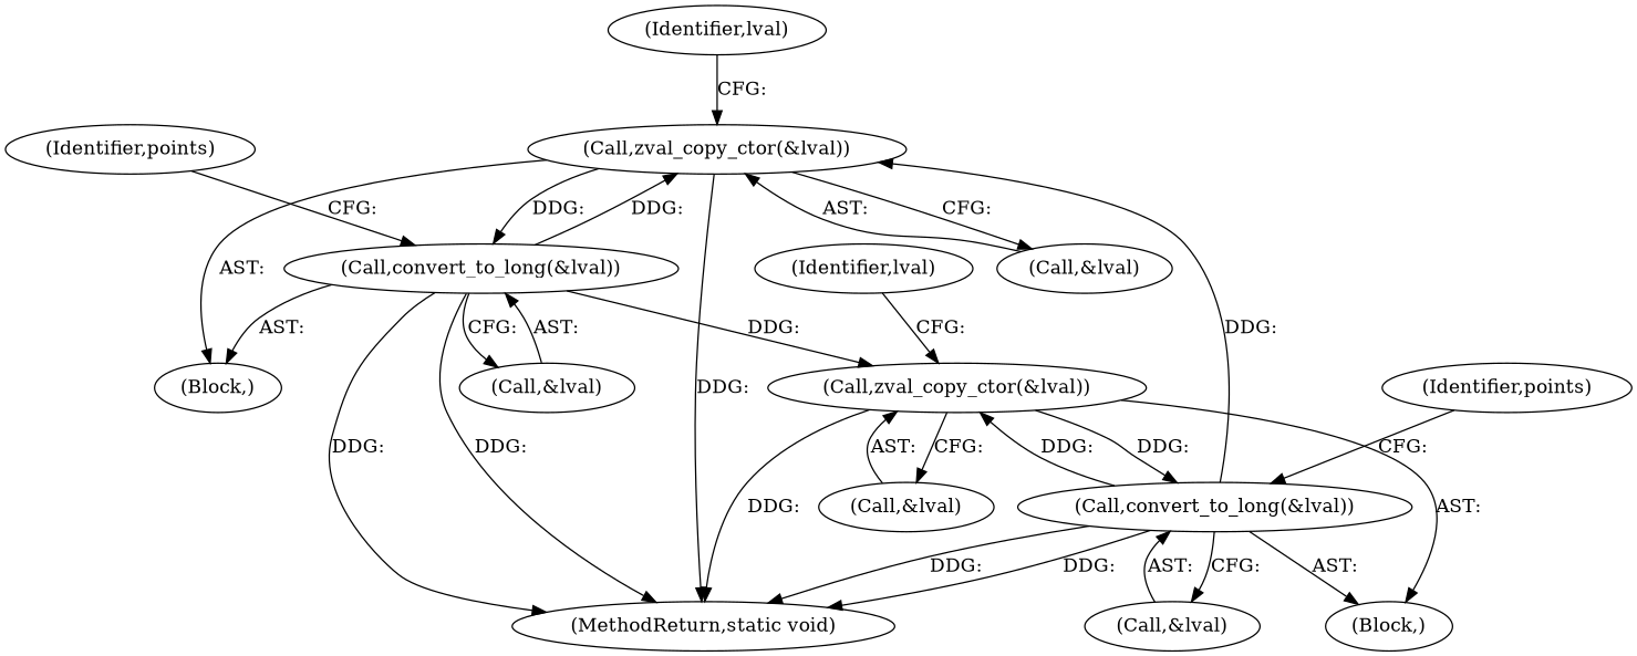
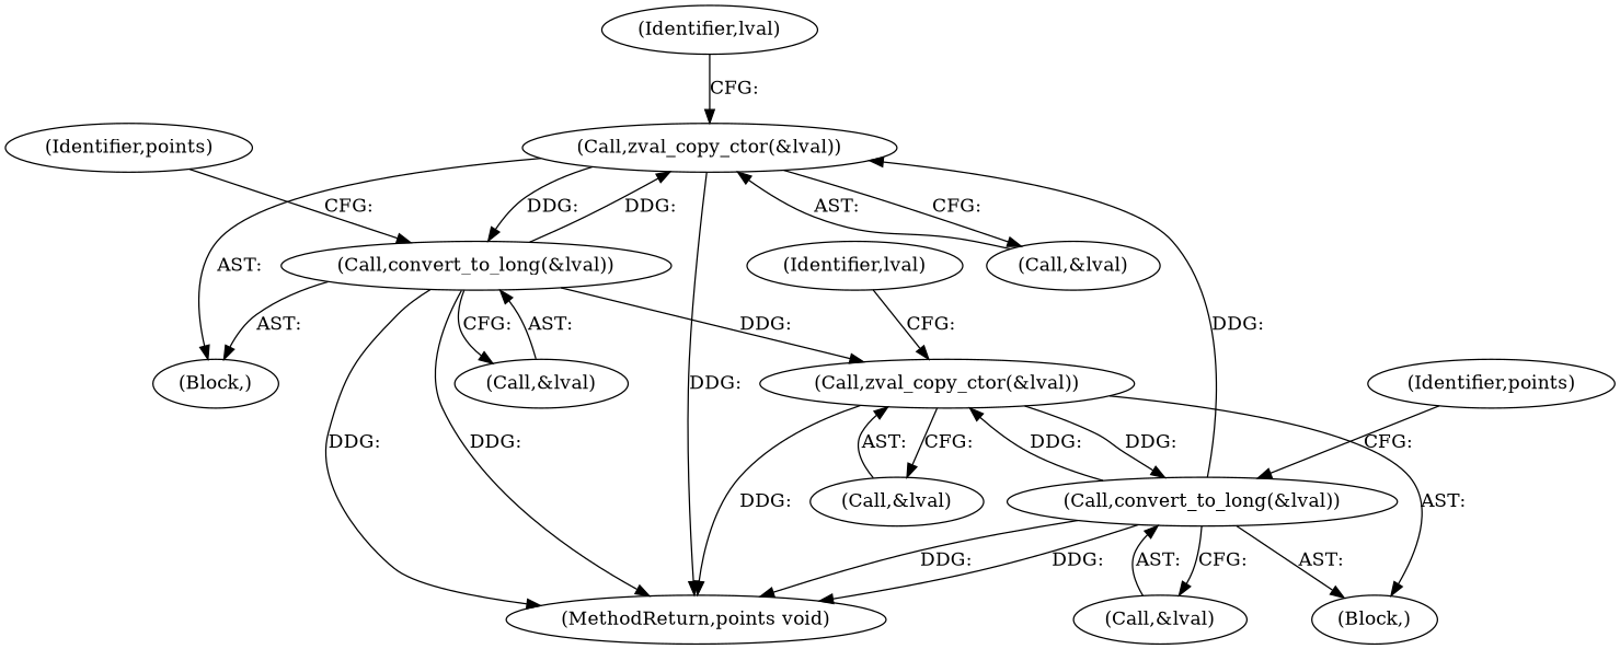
  digraph {
    n1 [label="(Call,zval_copy_ctor(&lval))"]
    n2 [label="(Call,convert_to_long(&lval))"]
    n3 [label="(Block,)"]
    n4 [label="(Call,&lval)"]
-   n5 [label="(MethodReturn,static void)"]
+   n5 [label="(MethodReturn,points void)"]
    n6 [label="(Call,zval_copy_ctor(&lval))"]
    n7 [label="(Call,&lval)"]
    n8 [label="(Call,convert_to_long(&lval))"]
    n9 [label="(Block,)"]
    n10 [label="(Call,&lval)"]
    n11 [label="(Call,&lval)"]
    n12 [label="(Identifier,points)"]
    n13 [label="(Identifier,lval)"]
    n14 [label="(Identifier,lval)"]
    n15 [label="(Identifier,points)"]
    n1 -> n2 [label="DDG: "]
    n1 -> n3 [label="AST: "]
    n1 -> n4 [label="CFG: "]
    n1 -> n5 [label="DDG: "]
    n2 -> n1 [label="DDG: "]
    n2 -> n3 [label="AST: "]
    n2 -> n5 [label="DDG: "]
    n2 -> n5 [label="DDG: "]
    n2 -> n6 [label="DDG: "]
    n2 -> n7 [label="CFG: "]
    n4 -> n1 [label="AST: "]
    n6 -> n5 [label="DDG: "]
    n6 -> n8 [label="DDG: "]
    n6 -> n9 [label="AST: "]
    n6 -> n11 [label="CFG: "]
    n7 -> n2 [label="AST: "]
    n8 -> n1 [label="DDG: "]
    n8 -> n5 [label="DDG: "]
    n8 -> n5 [label="DDG: "]
    n8 -> n6 [label="DDG: "]
    n8 -> n9 [label="AST: "]
    n8 -> n10 [label="CFG: "]
    n10 -> n8 [label="AST: "]
    n11 -> n6 [label="AST: "]
    n12 -> n2 [label="CFG: "]
    n13 -> n6 [label="CFG: "]
    n14 -> n1 [label="CFG: "]
    n15 -> n8 [label="CFG: "]
  }
